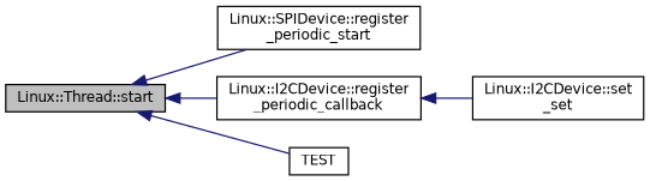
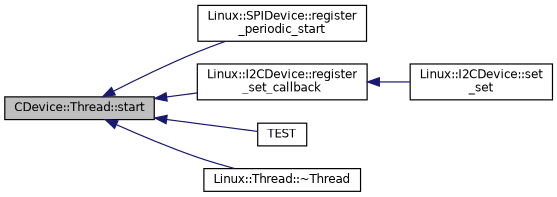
  digraph {
    rankdir=LR
    node [color=black fillcolor=white fontname=Helvetica fontsize=10 shape=record style=filled]
    edge [color=midnightblue dir=back fontname=Helvetica fontsize=10 labelfontname=Helvetica labelfontsize=10 style=solid]
-   n1 [fillcolor=grey75 fontcolor=black height=0.2 label="Linux::Thread::start" width=0.4]
+   n1 [fillcolor=grey75 fontcolor=black height=0.2 label="CDevice::Thread::start" width=0.4]
    n2 [height=0.2 label="Linux::SPIDevice::register\l_periodic_start" width=0.4]
-   n3 [height=0.2 label="Linux::I2CDevice::register\l_periodic_callback" width=0.4]
+   n3 [height=0.2 label="Linux::I2CDevice::register\l_set_callback" width=0.4]
    n4 [height=0.2 label=TEST width=0.4]
+   n5 [height=0.2 label="Linux::Thread::~Thread" width=0.4]
    n6 [height=0.2 label="Linux::I2CDevice::set\l_set" width=0.4]
    n1 -> n2
    n1 -> n3
    n1 -> n4
+   n1 -> n5
    n3 -> n6
  }
